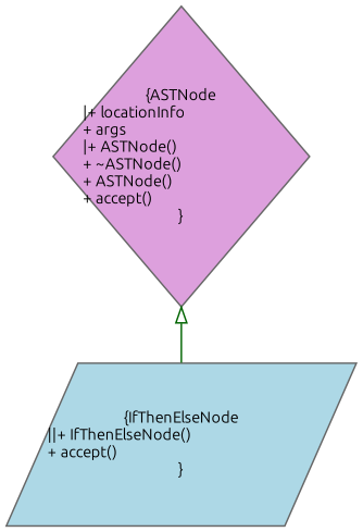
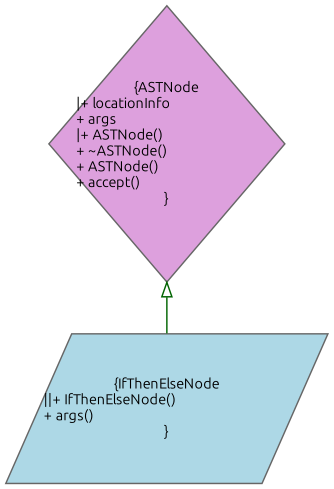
  digraph {
    fontname=Ubuntu
    node [color=gray40 fontname=Ubuntu fontsize=10 style=filled]
-   n1 [fillcolor=lightblue fontcolor=black height=0.2 label="{IfThenElseNode\n||+ IfThenElseNode()\l+ accept()\l}" shape=parallelogram width=0.4]
+   n1 [fillcolor=lightblue fontcolor=black height=0.2 label="{IfThenElseNode\n||+ IfThenElseNode()\l+ args()\l}" shape=parallelogram width=0.4]
    n2 [fillcolor=plum height=0.2 label="{ASTNode\n|+ locationInfo\l+ args\l|+ ASTNode()\l+ ~ASTNode()\l+ ASTNode()\l+ accept()\l}" shape=diamond width=0.4]
    n2 -> n1 [arrowtail=onormal color=darkgreen dir=back fontname=Ubuntu fontsize=10 labelfontname=Helvetica labelfontsize=10 style=solid]
  }
